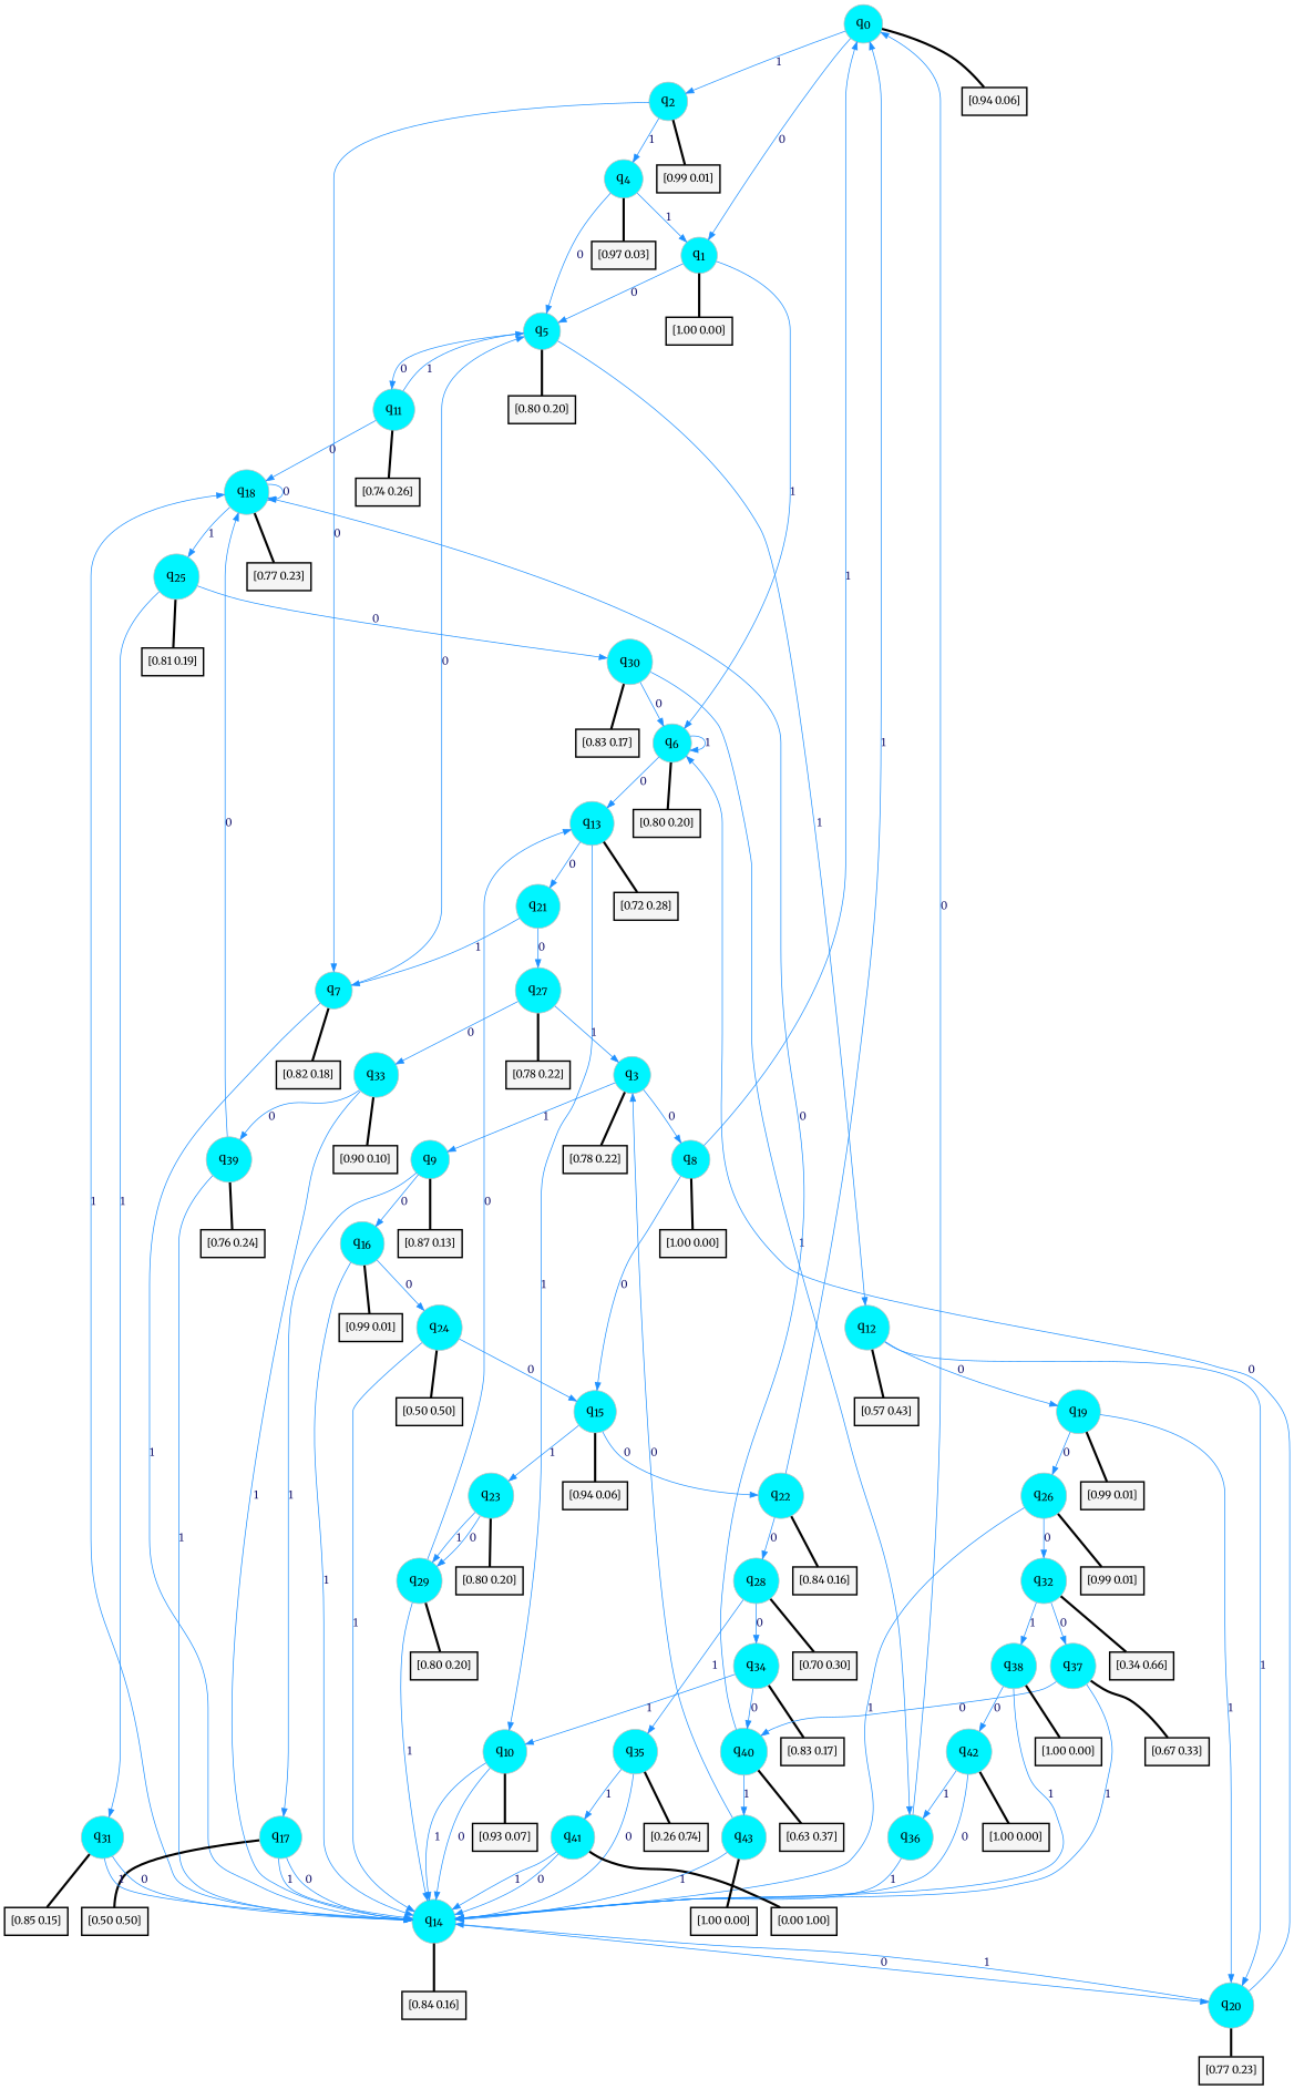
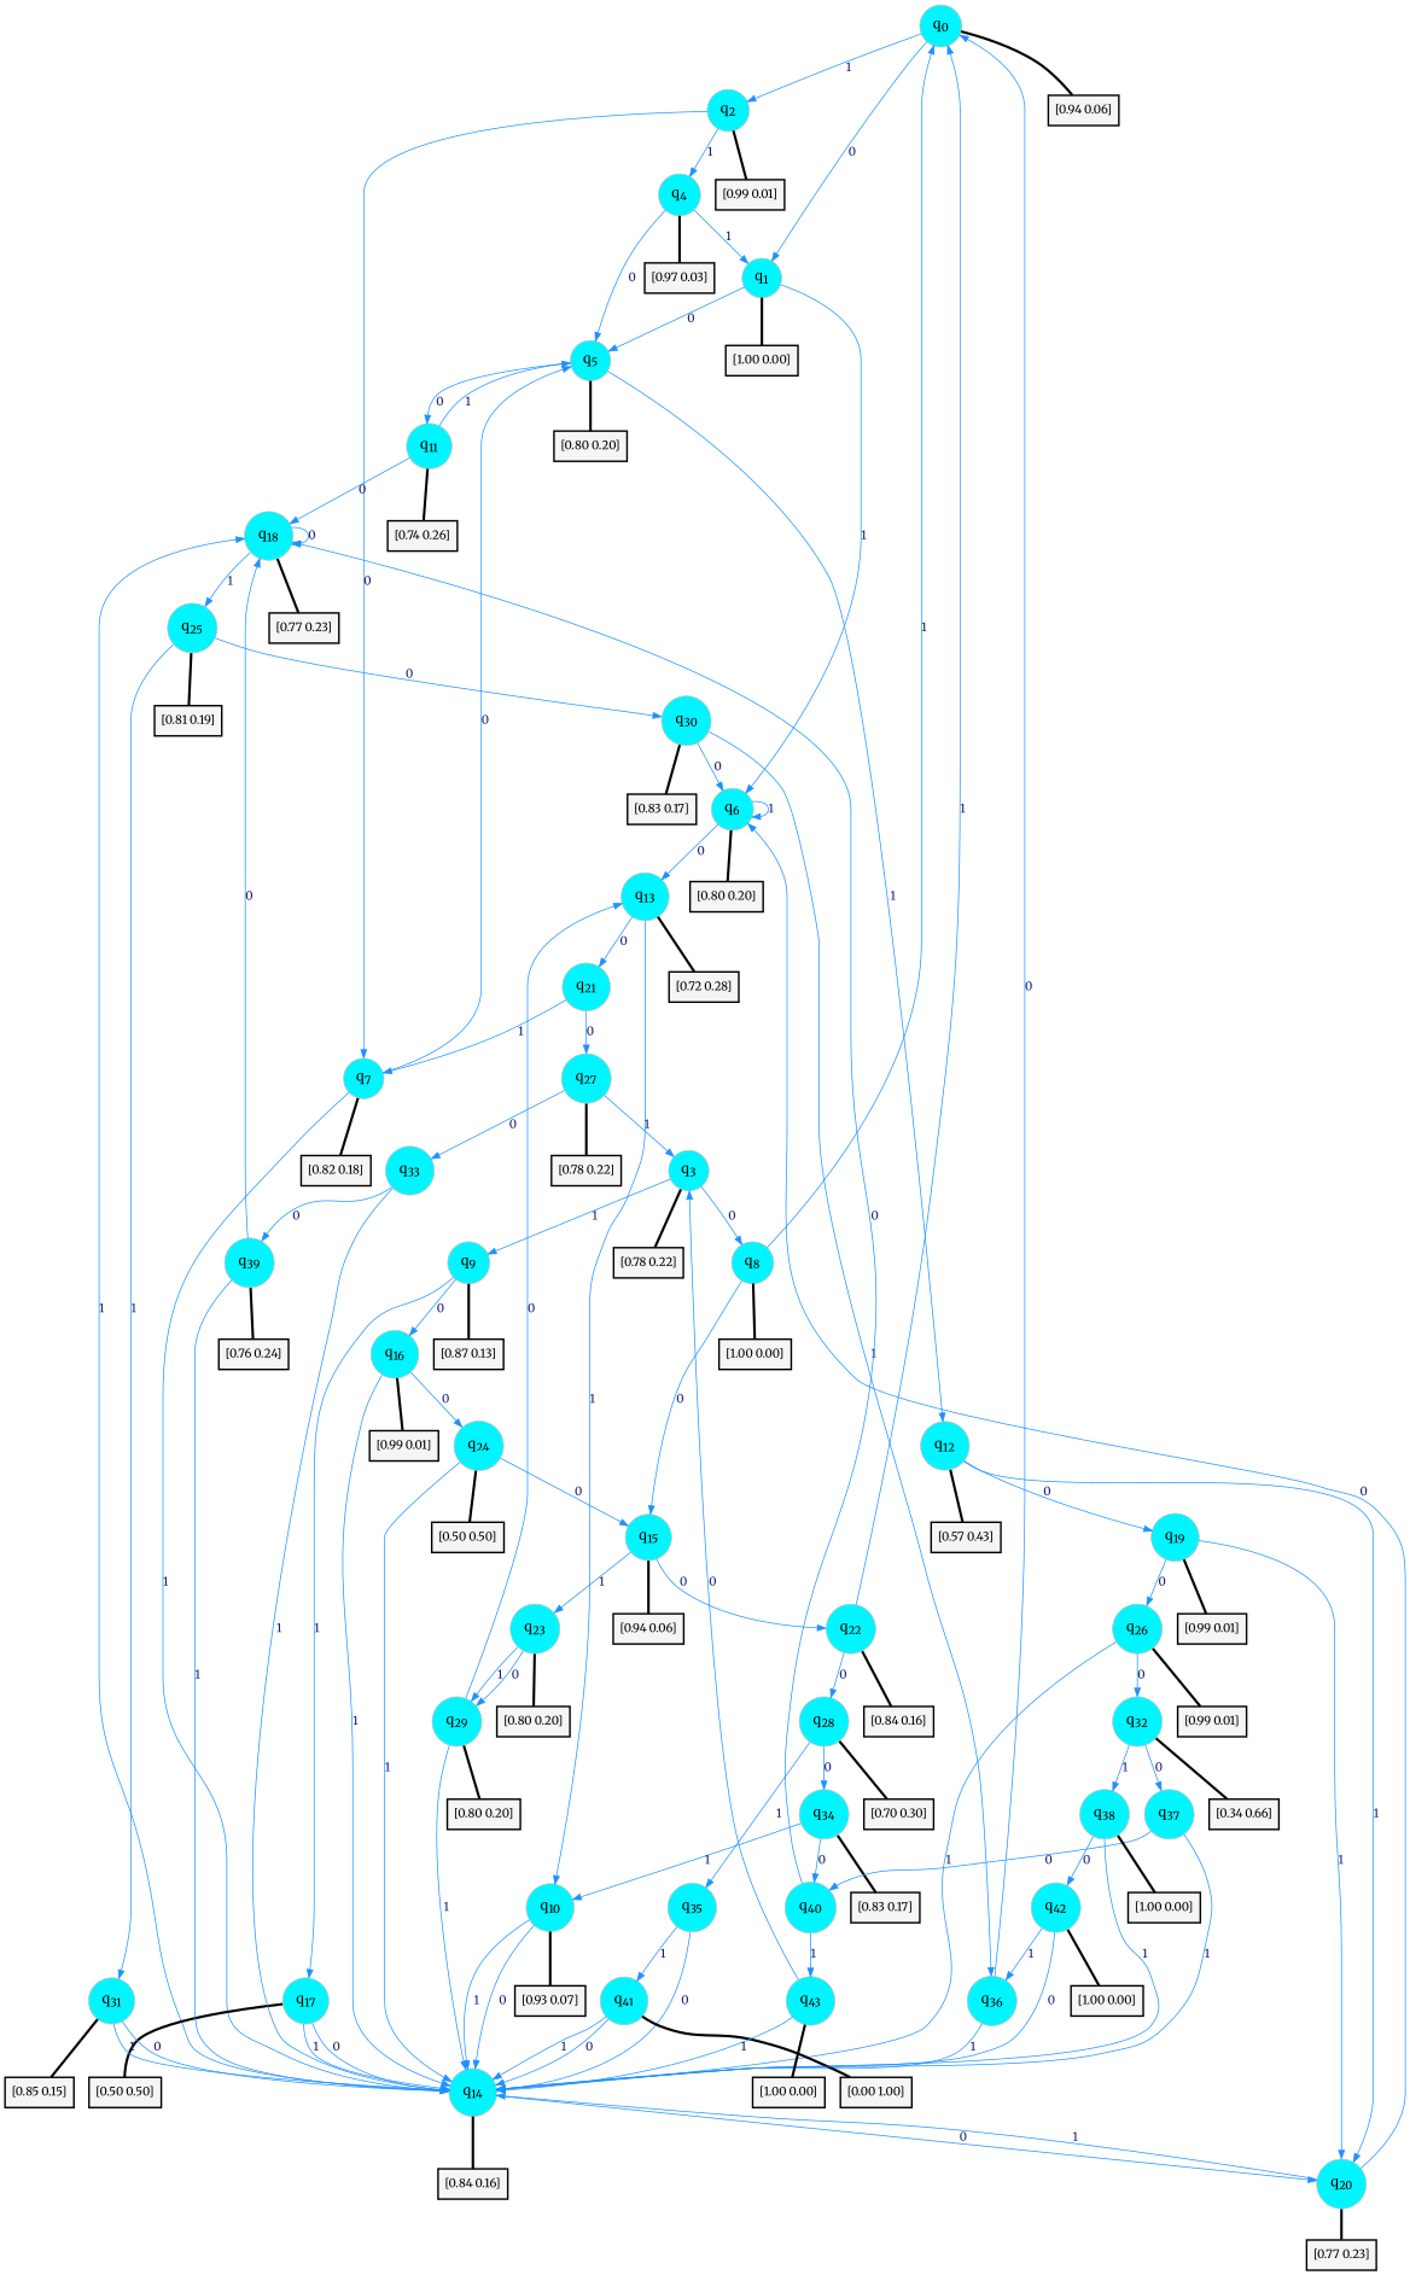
  digraph {
    fontname=Merriweather
    rankdir=TD
    node [color=gray fillcolor=turquoise1 fontcolor=black fontname=Merriweather fontsize=16 fontweight=bold shape=circle style=filled]
    edge [arrowsize=1 color=dodgerblue1 fontcolor=midnightblue fontname=Merriweather fontweight=bold penwidth=1 style=solid weight=20]
    n1 [label=<q<SUB>0</SUB>>]
    n2 [label=<q<SUB>1</SUB>>]
    n3 [label=<q<SUB>2</SUB>>]
    n4 [color=black fillcolor=whitesmoke fontsize=14 label="[0.94 0.06]" penwidth=2 shape=box]
    n5 [label=<q<SUB>5</SUB>>]
    n6 [label=<q<SUB>6</SUB>>]
    n7 [color=black fillcolor=whitesmoke fontsize=14 label="[1.00 0.00]" penwidth=2 shape=box]
    n8 [label=<q<SUB>4</SUB>>]
    n9 [label=<q<SUB>7</SUB>>]
    n10 [color=black fillcolor=whitesmoke fontsize=14 label="[0.99 0.01]" penwidth=2 shape=box]
    n11 [label=<q<SUB>11</SUB>>]
    n12 [label=<q<SUB>12</SUB>>]
    n13 [color=black fillcolor=whitesmoke fontsize=14 label="[0.80 0.20]" penwidth=2 shape=box]
    n14 [label=<q<SUB>13</SUB>>]
    n15 [color=black fillcolor=whitesmoke fontsize=14 label="[0.80 0.20]" penwidth=2 shape=box]
    n16 [color=black fillcolor=whitesmoke fontsize=14 label="[0.97 0.03]" penwidth=2 shape=box]
    n17 [label=<q<SUB>14</SUB>>]
    n18 [color=black fillcolor=whitesmoke fontsize=14 label="[0.82 0.18]" penwidth=2 shape=box]
    n19 [label=<q<SUB>3</SUB>>]
    n20 [label=<q<SUB>8</SUB>>]
    n21 [label=<q<SUB>9</SUB>>]
    n22 [color=black fillcolor=whitesmoke fontsize=14 label="[0.78 0.22]" penwidth=2 shape=box]
    n23 [label=<q<SUB>15</SUB>>]
    n24 [color=black fillcolor=whitesmoke fontsize=14 label="[1.00 0.00]" penwidth=2 shape=box]
    n25 [label=<q<SUB>16</SUB>>]
    n26 [label=<q<SUB>17</SUB>>]
    n27 [color=black fillcolor=whitesmoke fontsize=14 label="[0.87 0.13]" penwidth=2 shape=box]
    n28 [label=<q<SUB>18</SUB>>]
    n29 [color=black fillcolor=whitesmoke fontsize=14 label="[0.74 0.26]" penwidth=2 shape=box]
    n30 [label=<q<SUB>19</SUB>>]
    n31 [label=<q<SUB>20</SUB>>]
    n32 [color=black fillcolor=whitesmoke fontsize=14 label="[0.57 0.43]" penwidth=2 shape=box]
    n33 [label=<q<SUB>10</SUB>>]
    n34 [label=<q<SUB>21</SUB>>]
    n35 [color=black fillcolor=whitesmoke fontsize=14 label="[0.72 0.28]" penwidth=2 shape=box]
    n36 [color=black fillcolor=whitesmoke fontsize=14 label="[0.84 0.16]" penwidth=2 shape=box]
    n37 [label=<q<SUB>22</SUB>>]
    n38 [label=<q<SUB>23</SUB>>]
    n39 [color=black fillcolor=whitesmoke fontsize=14 label="[0.94 0.06]" penwidth=2 shape=box]
    n40 [label=<q<SUB>24</SUB>>]
    n41 [color=black fillcolor=whitesmoke fontsize=14 label="[0.99 0.01]" penwidth=2 shape=box]
    n42 [color=black fillcolor=whitesmoke fontsize=14 label="[0.50 0.50]" penwidth=2 shape=box]
    n43 [color=black fillcolor=whitesmoke fontsize=14 label="[0.93 0.07]" penwidth=2 shape=box]
    n44 [label=<q<SUB>25</SUB>>]
    n45 [color=black fillcolor=whitesmoke fontsize=14 label="[0.77 0.23]" penwidth=2 shape=box]
    n46 [label=<q<SUB>26</SUB>>]
    n47 [color=black fillcolor=whitesmoke fontsize=14 label="[0.99 0.01]" penwidth=2 shape=box]
    n48 [color=black fillcolor=whitesmoke fontsize=14 label="[0.77 0.23]" penwidth=2 shape=box]
    n49 [label=<q<SUB>27</SUB>>]
    n50 [label=<q<SUB>28</SUB>>]
    n51 [color=black fillcolor=whitesmoke fontsize=14 label="[0.84 0.16]" penwidth=2 shape=box]
    n52 [label=<q<SUB>29</SUB>>]
    n53 [color=black fillcolor=whitesmoke fontsize=14 label="[0.80 0.20]" penwidth=2 shape=box]
    n54 [color=black fillcolor=whitesmoke fontsize=14 label="[0.50 0.50]" penwidth=2 shape=box]
    n55 [label=<q<SUB>30</SUB>>]
    n56 [label=<q<SUB>31</SUB>>]
    n57 [color=black fillcolor=whitesmoke fontsize=14 label="[0.81 0.19]" penwidth=2 shape=box]
    n58 [label=<q<SUB>32</SUB>>]
    n59 [color=black fillcolor=whitesmoke fontsize=14 label="[0.99 0.01]" penwidth=2 shape=box]
    n60 [label=<q<SUB>33</SUB>>]
    n61 [color=black fillcolor=whitesmoke fontsize=14 label="[0.78 0.22]" penwidth=2 shape=box]
    n62 [label=<q<SUB>34</SUB>>]
    n63 [label=<q<SUB>35</SUB>>]
    n64 [color=black fillcolor=whitesmoke fontsize=14 label="[0.70 0.30]" penwidth=2 shape=box]
    n65 [color=black fillcolor=whitesmoke fontsize=14 label="[0.80 0.20]" penwidth=2 shape=box]
    n66 [label=<q<SUB>36</SUB>>]
    n67 [color=black fillcolor=whitesmoke fontsize=14 label="[0.83 0.17]" penwidth=2 shape=box]
    n68 [color=black fillcolor=whitesmoke fontsize=14 label="[0.85 0.15]" penwidth=2 shape=box]
    n69 [label=<q<SUB>37</SUB>>]
    n70 [label=<q<SUB>38</SUB>>]
    n71 [color=black fillcolor=whitesmoke fontsize=14 label="[0.34 0.66]" penwidth=2 shape=box]
    n72 [label=<q<SUB>39</SUB>>]
-   n73 [color=black fillcolor=whitesmoke fontsize=14 label="[0.90 0.10]" penwidth=2 shape=box]
    n74 [label=<q<SUB>40</SUB>>]
    n75 [color=black fillcolor=whitesmoke fontsize=14 label="[0.83 0.17]" penwidth=2 shape=box]
    n76 [label=<q<SUB>41</SUB>>]
-   n77 [color=black fillcolor=whitesmoke fontsize=14 label="[0.26 0.74]" penwidth=2 shape=box]
-   n78 [color=black fillcolor=whitesmoke fontsize=14 label="[0.67 0.33]" penwidth=2 shape=box]
    n79 [label=<q<SUB>42</SUB>>]
    n80 [color=black fillcolor=whitesmoke fontsize=14 label="[1.00 0.00]" penwidth=2 shape=box]
    n81 [color=black fillcolor=whitesmoke fontsize=14 label="[0.76 0.24]" penwidth=2 shape=box]
    n82 [label=<q<SUB>43</SUB>>]
-   n83 [color=black fillcolor=whitesmoke fontsize=14 label="[0.63 0.37]" penwidth=2 shape=box]
    n84 [color=black fillcolor=whitesmoke fontsize=14 label="[0.00 1.00]" penwidth=2 shape=box]
    n85 [color=black fillcolor=whitesmoke fontsize=14 label="[1.00 0.00]" penwidth=2 shape=box]
    n86 [color=black fillcolor=whitesmoke fontsize=14 label="[1.00 0.00]" penwidth=2 shape=box]
    n1 -> n2 [label=0]
    n1 -> n3 [label=1]
    n1 -> n4 [arrowhead=none color=black penwidth=3]
    n2 -> n5 [label=0]
    n2 -> n6 [label=1]
    n2 -> n7 [arrowhead=none color=black penwidth=3]
    n3 -> n8 [label=1]
    n3 -> n9 [label=0]
    n3 -> n10 [arrowhead=none color=black penwidth=3]
    n5 -> n11 [label=0]
    n5 -> n12 [label=1]
    n5 -> n13 [arrowhead=none color=black penwidth=3]
    n6 -> n6 [label=1]
    n6 -> n14 [label=0]
    n6 -> n15 [arrowhead=none color=black penwidth=3]
    n8 -> n2 [label=1]
    n8 -> n5 [label=0]
    n8 -> n16 [arrowhead=none color=black penwidth=3]
    n9 -> n5 [label=0]
    n9 -> n17 [label=1]
    n9 -> n18 [arrowhead=none color=black penwidth=3]
    n11 -> n5 [label=1]
    n11 -> n28 [label=0]
    n11 -> n29 [arrowhead=none color=black penwidth=3]
    n12 -> n30 [label=0]
    n12 -> n31 [label=1]
    n12 -> n32 [arrowhead=none color=black penwidth=3]
    n14 -> n33 [label=1]
    n14 -> n34 [label=0]
    n14 -> n35 [arrowhead=none color=black penwidth=3]
    n17 -> n28 [label=1]
    n17 -> n31 [label=0]
    n17 -> n36 [arrowhead=none color=black penwidth=3]
    n19 -> n20 [label=0]
    n19 -> n21 [label=1]
    n19 -> n22 [arrowhead=none color=black penwidth=3]
    n20 -> n1 [label=1]
    n20 -> n23 [label=0]
    n20 -> n24 [arrowhead=none color=black penwidth=3]
    n21 -> n25 [label=0]
    n21 -> n26 [label=1]
    n21 -> n27 [arrowhead=none color=black penwidth=3]
    n23 -> n37 [label=0]
    n23 -> n38 [label=1]
    n23 -> n39 [arrowhead=none color=black penwidth=3]
    n25 -> n17 [label=1]
    n25 -> n40 [label=0]
    n25 -> n41 [arrowhead=none color=black penwidth=3]
    n26 -> n17 [label=0]
    n26 -> n17 [label=1]
    n26 -> n42 [arrowhead=none color=black penwidth=3]
    n28 -> n28 [label=0]
    n28 -> n44 [label=1]
    n28 -> n45 [arrowhead=none color=black penwidth=3]
    n30 -> n31 [label=1]
    n30 -> n46 [label=0]
    n30 -> n47 [arrowhead=none color=black penwidth=3]
    n31 -> n6 [label=0]
    n31 -> n17 [label=1]
    n31 -> n48 [arrowhead=none color=black penwidth=3]
    n33 -> n17 [label=0]
    n33 -> n17 [label=1]
    n33 -> n43 [arrowhead=none color=black penwidth=3]
    n34 -> n9 [label=1]
    n34 -> n49 [label=0]
    n37 -> n1 [label=1]
    n37 -> n50 [label=0]
    n37 -> n51 [arrowhead=none color=black penwidth=3]
    n38 -> n52 [label=0]
    n38 -> n52 [label=1]
    n38 -> n53 [arrowhead=none color=black penwidth=3]
    n40 -> n17 [label=1]
    n40 -> n23 [label=0]
    n40 -> n54 [arrowhead=none color=black penwidth=3]
    n44 -> n55 [label=0]
    n44 -> n56 [label=1]
    n44 -> n57 [arrowhead=none color=black penwidth=3]
    n46 -> n17 [label=1]
    n46 -> n58 [label=0]
    n46 -> n59 [arrowhead=none color=black penwidth=3]
    n49 -> n19 [label=1]
    n49 -> n60 [label=0]
    n49 -> n61 [arrowhead=none color=black penwidth=3]
    n50 -> n62 [label=0]
    n50 -> n63 [label=1]
    n50 -> n64 [arrowhead=none color=black penwidth=3]
    n52 -> n14 [label=0]
    n52 -> n17 [label=1]
    n52 -> n65 [arrowhead=none color=black penwidth=3]
    n55 -> n6 [label=0]
    n55 -> n66 [label=1]
    n55 -> n67 [arrowhead=none color=black penwidth=3]
    n56 -> n17 [label=0]
    n56 -> n17 [label=1]
    n56 -> n68 [arrowhead=none color=black penwidth=3]
    n58 -> n69 [label=0]
    n58 -> n70 [label=1]
    n58 -> n71 [arrowhead=none color=black penwidth=3]
    n60 -> n17 [label=1]
    n60 -> n72 [label=0]
-   n60 -> n73 [arrowhead=none color=black penwidth=3]
    n62 -> n33 [label=1]
    n62 -> n74 [label=0]
    n62 -> n75 [arrowhead=none color=black penwidth=3]
    n63 -> n17 [label=0]
    n63 -> n76 [label=1]
-   n63 -> n77 [arrowhead=none color=black penwidth=3]
    n66 -> n1 [label=0]
    n66 -> n17 [label=1]
    n69 -> n17 [label=1]
    n69 -> n74 [label=0]
-   n69 -> n78 [arrowhead=none color=black penwidth=3]
    n70 -> n17 [label=1]
    n70 -> n79 [label=0]
    n70 -> n80 [arrowhead=none color=black penwidth=3]
    n72 -> n17 [label=1]
    n72 -> n28 [label=0]
    n72 -> n81 [arrowhead=none color=black penwidth=3]
    n74 -> n28 [label=0]
    n74 -> n82 [label=1]
-   n74 -> n83 [arrowhead=none color=black penwidth=3]
    n76 -> n17 [label=0]
    n76 -> n17 [label=1]
    n76 -> n84 [arrowhead=none color=black penwidth=3]
    n79 -> n17 [label=0]
    n79 -> n66 [label=1]
    n79 -> n85 [arrowhead=none color=black penwidth=3]
    n82 -> n17 [label=1]
    n82 -> n19 [label=0]
    n82 -> n86 [arrowhead=none color=black penwidth=3]
  }
